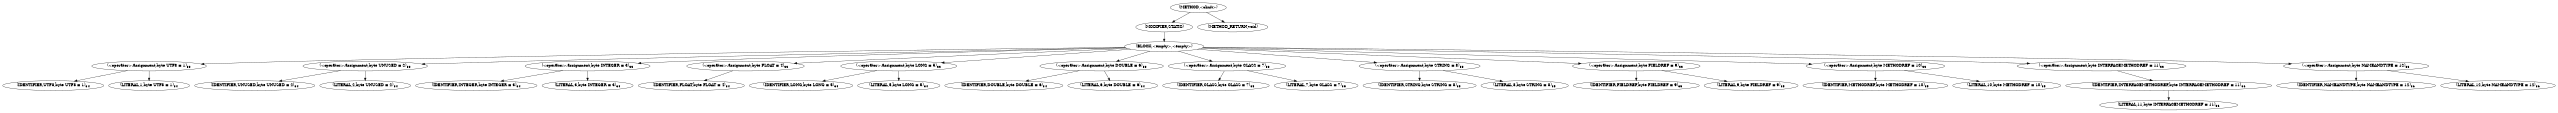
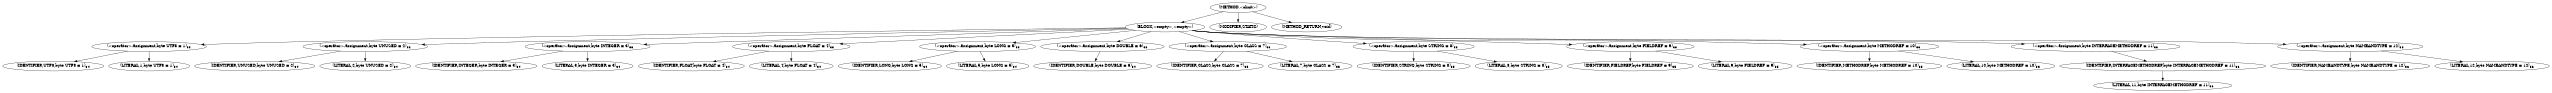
  digraph {
    n1 [label=<(METHOD,&lt;clinit&gt;)>]
    n2 [label=<(BLOCK,&lt;empty&gt;,&lt;empty&gt;)>]
    n3 [label=<(MODIFIER,STATIC)>]
    n4 [label=<(METHOD_RETURN,void)>]
    n5 [label=<(&lt;operator&gt;.assignment,byte UTF8 = 1)<SUB>33</SUB>>]
    n6 [label=<(&lt;operator&gt;.assignment,byte UNUSED = 2)<SUB>33</SUB>>]
    n7 [label=<(&lt;operator&gt;.assignment,byte INTEGER = 3)<SUB>33</SUB>>]
    n8 [label=<(&lt;operator&gt;.assignment,byte FLOAT = 4)<SUB>33</SUB>>]
    n9 [label=<(&lt;operator&gt;.assignment,byte LONG = 5)<SUB>33</SUB>>]
    n10 [label=<(&lt;operator&gt;.assignment,byte DOUBLE = 6)<SUB>33</SUB>>]
    n11 [label=<(&lt;operator&gt;.assignment,byte CLASS = 7)<SUB>33</SUB>>]
    n12 [label=<(&lt;operator&gt;.assignment,byte STRING = 8)<SUB>33</SUB>>]
    n13 [label=<(&lt;operator&gt;.assignment,byte FIELDREF = 9)<SUB>33</SUB>>]
    n14 [label=<(&lt;operator&gt;.assignment,byte METHODREF = 10)<SUB>33</SUB>>]
    n15 [label=<(&lt;operator&gt;.assignment,byte INTERFACEMETHODREF = 11)<SUB>33</SUB>>]
    n16 [label=<(&lt;operator&gt;.assignment,byte NAMEANDTYPE = 12)<SUB>33</SUB>>]
    n17 [label=<(IDENTIFIER,UTF8,byte UTF8 = 1)<SUB>34</SUB>>]
    n18 [label=<(LITERAL,1,byte UTF8 = 1)<SUB>34</SUB>>]
    n19 [label=<(IDENTIFIER,UNUSED,byte UNUSED = 2)<SUB>34</SUB>>]
    n20 [label=<(LITERAL,2,byte UNUSED = 2)<SUB>34</SUB>>]
    n21 [label=<(IDENTIFIER,INTEGER,byte INTEGER = 3)<SUB>34</SUB>>]
    n22 [label=<(LITERAL,3,byte INTEGER = 3)<SUB>34</SUB>>]
    n23 [label=<(IDENTIFIER,FLOAT,byte FLOAT = 4)<SUB>34</SUB>>]
+   n24 [label=<(LITERAL,4,byte FLOAT = 4)<SUB>34</SUB>>]
    n25 [label=<(IDENTIFIER,LONG,byte LONG = 5)<SUB>34</SUB>>]
    n26 [label=<(LITERAL,5,byte LONG = 5)<SUB>34</SUB>>]
    n27 [label=<(IDENTIFIER,DOUBLE,byte DOUBLE = 6)<SUB>34</SUB>>]
-   n28 [label=<(LITERAL,6,byte DOUBLE = 6)<SUB>34</SUB>>]
    n29 [label=<(IDENTIFIER,CLASS,byte CLASS = 7)<SUB>35</SUB>>]
    n30 [label=<(LITERAL,7,byte CLASS = 7)<SUB>35</SUB>>]
    n31 [label=<(IDENTIFIER,STRING,byte STRING = 8)<SUB>35</SUB>>]
    n32 [label=<(LITERAL,8,byte STRING = 8)<SUB>35</SUB>>]
    n33 [label=<(IDENTIFIER,FIELDREF,byte FIELDREF = 9)<SUB>35</SUB>>]
    n34 [label=<(LITERAL,9,byte FIELDREF = 9)<SUB>35</SUB>>]
    n35 [label=<(IDENTIFIER,METHODREF,byte METHODREF = 10)<SUB>35</SUB>>]
    n36 [label=<(LITERAL,10,byte METHODREF = 10)<SUB>35</SUB>>]
    n37 [label=<(IDENTIFIER,INTERFACEMETHODREF,byte INTERFACEMETHODREF = 11)<SUB>36</SUB>>]
    n38 [label=<(IDENTIFIER,NAMEANDTYPE,byte NAMEANDTYPE = 12)<SUB>36</SUB>>]
    n39 [label=<(LITERAL,12,byte NAMEANDTYPE = 12)<SUB>36</SUB>>]
    n40 [label=<(LITERAL,11,byte INTERFACEMETHODREF = 11)<SUB>36</SUB>>]
-   n3 -> n2
+   n1 -> n2
    n1 -> n3
    n1 -> n4
    n2 -> n5
    n2 -> n6
    n2 -> n7
    n2 -> n8
    n2 -> n9
    n2 -> n10
    n2 -> n11
    n2 -> n12
    n2 -> n13
    n2 -> n14
    n2 -> n15
    n2 -> n16
    n5 -> n17
    n5 -> n18
    n6 -> n19
    n6 -> n20
    n7 -> n21
    n7 -> n22
    n8 -> n23
+   n8 -> n24
    n9 -> n25
    n9 -> n26
    n10 -> n27
-   n10 -> n28
    n11 -> n29
    n11 -> n30
    n12 -> n31
    n12 -> n32
    n13 -> n33
    n13 -> n34
    n14 -> n35
    n14 -> n36
    n15 -> n37
    n16 -> n38
    n16 -> n39
    n37 -> n40
  }
